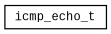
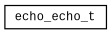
  digraph {
    rankdir=LR
    fontname="Liberation Mono"
-   n1 [color=black fillcolor=white fontname="Liberation Mono" fontsize=10 height=0.2 label=icmp_echo_t shape=record style=filled width=0.4]
+   n1 [color=black fillcolor=white fontname="Liberation Mono" fontsize=10 height=0.2 label=echo_echo_t shape=record style=filled width=0.4]
  }
